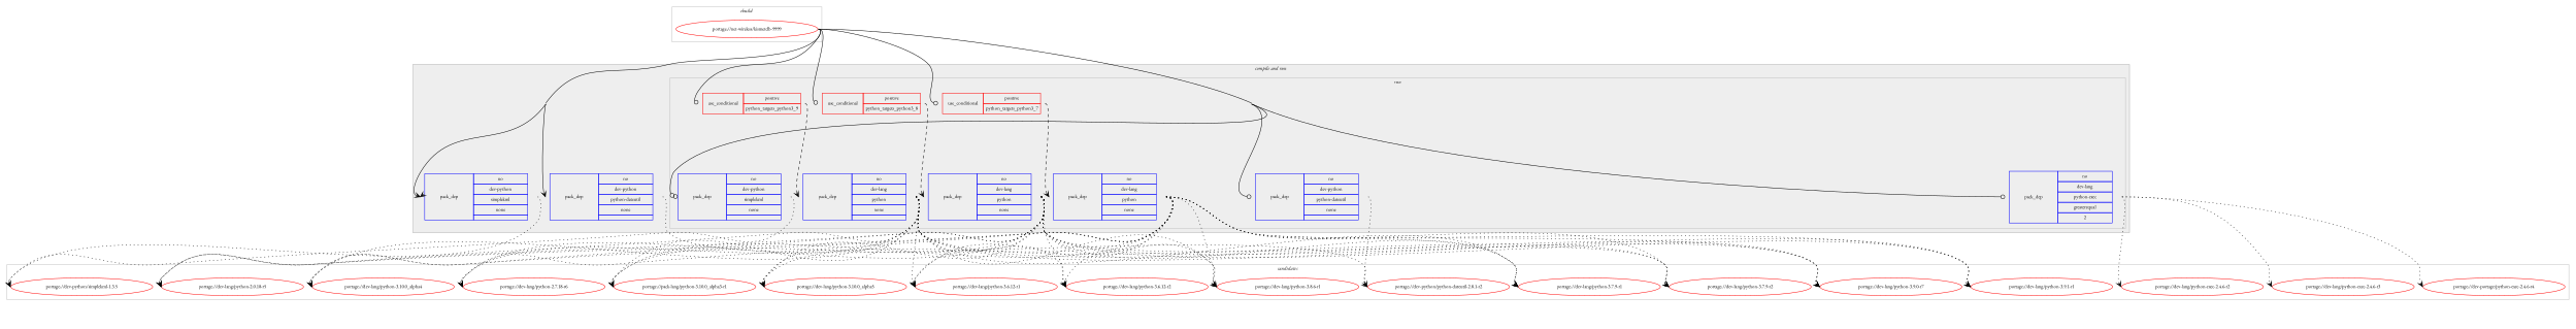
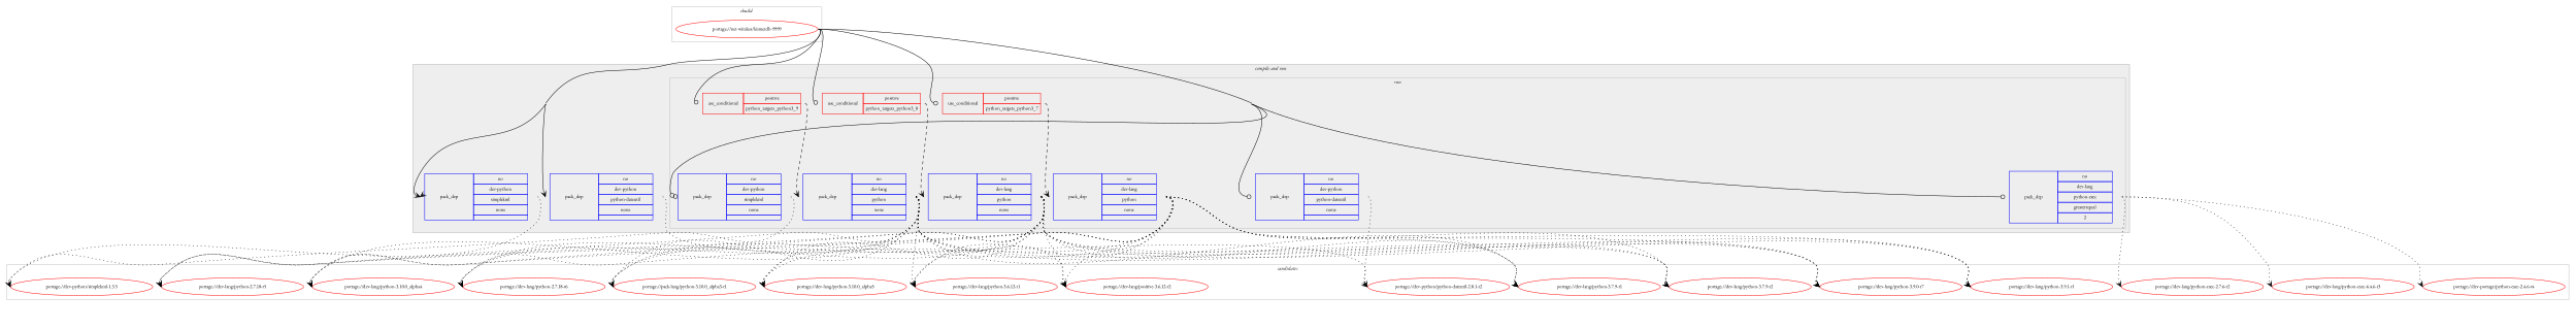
  digraph {
    compound=true
    concentrate=true
    fontname="EB Garamond"
    fontsize=10
    newrank=true
    rankdir=TB
    ranksep=1.5
    node [color=red fontname="EB Garamond" fontsize=10]
    edge [arrowhead=vee fontname="EB Garamond" headport=w style=dotted tailport=e weight=100]
    n1 [label="portage://net-wireless/kismetdb-9999" width=4]
    n2 [color=blue label=<<TABLE BORDER="0" CELLBORDER="1" CELLSPACING="0" CELLPADDING="4" WIDTH="220"><TR><TD ROWSPAN="6" CELLPADDING="30">pack_dep</TD></TR><TR><TD WIDTH="110">no</TD></TR><TR><TD>dev-python</TD></TR><TR><TD>python-dateutil</TD></TR><TR><TD>none</TD></TR><TR><TD></TD></TR></TABLE>> shape=none]
    n3 [color=blue label=<<TABLE BORDER="0" CELLBORDER="1" CELLSPACING="0" CELLPADDING="4" WIDTH="220"><TR><TD ROWSPAN="6" CELLPADDING="30">pack_dep</TD></TR><TR><TD WIDTH="110">no</TD></TR><TR><TD>dev-python</TD></TR><TR><TD>simplekml</TD></TR><TR><TD>none</TD></TR><TR><TD></TD></TR></TABLE>> shape=none]
    n4 [color=blue label=<<TABLE BORDER="0" CELLBORDER="1" CELLSPACING="0" CELLPADDING="4" WIDTH="220"><TR><TD ROWSPAN="6" CELLPADDING="30">pack_dep</TD></TR><TR><TD WIDTH="110">no</TD></TR><TR><TD>dev-lang</TD></TR><TR><TD>python</TD></TR><TR><TD>none</TD></TR><TR><TD></TD></TR></TABLE>> shape=none]
    n5 [label=<<TABLE BORDER="0" CELLBORDER="1" CELLSPACING="0" CELLPADDING="4"><TR><TD ROWSPAN="3" CELLPADDING="10">use_conditional</TD></TR><TR><TD>positive</TD></TR><TR><TD>python_targets_python3_7</TD></TR></TABLE>> shape=none]
    n6 [color=blue label=<<TABLE BORDER="0" CELLBORDER="1" CELLSPACING="0" CELLPADDING="4" WIDTH="220"><TR><TD ROWSPAN="6" CELLPADDING="30">pack_dep</TD></TR><TR><TD WIDTH="110">no</TD></TR><TR><TD>dev-lang</TD></TR><TR><TD>python</TD></TR><TR><TD>none</TD></TR><TR><TD></TD></TR></TABLE>> shape=none]
    n7 [label=<<TABLE BORDER="0" CELLBORDER="1" CELLSPACING="0" CELLPADDING="4"><TR><TD ROWSPAN="3" CELLPADDING="10">use_conditional</TD></TR><TR><TD>positive</TD></TR><TR><TD>python_targets_python3_8</TD></TR></TABLE>> shape=none]
    n8 [color=blue label=<<TABLE BORDER="0" CELLBORDER="1" CELLSPACING="0" CELLPADDING="4" WIDTH="220"><TR><TD ROWSPAN="6" CELLPADDING="30">pack_dep</TD></TR><TR><TD WIDTH="110">no</TD></TR><TR><TD>dev-lang</TD></TR><TR><TD>python</TD></TR><TR><TD>none</TD></TR><TR><TD></TD></TR></TABLE>> shape=none]
    n9 [label=<<TABLE BORDER="0" CELLBORDER="1" CELLSPACING="0" CELLPADDING="4"><TR><TD ROWSPAN="3" CELLPADDING="10">use_conditional</TD></TR><TR><TD>positive</TD></TR><TR><TD>python_targets_python3_9</TD></TR></TABLE>> shape=none]
    n10 [color=blue label=<<TABLE BORDER="0" CELLBORDER="1" CELLSPACING="0" CELLPADDING="4" WIDTH="220"><TR><TD ROWSPAN="6" CELLPADDING="30">pack_dep</TD></TR><TR><TD WIDTH="110">no</TD></TR><TR><TD>dev-lang</TD></TR><TR><TD>python-exec</TD></TR><TR><TD>greaterequal</TD></TR><TR><TD>2</TD></TR></TABLE>> shape=none]
    n11 [color=blue label=<<TABLE BORDER="0" CELLBORDER="1" CELLSPACING="0" CELLPADDING="4" WIDTH="220"><TR><TD ROWSPAN="6" CELLPADDING="30">pack_dep</TD></TR><TR><TD WIDTH="110">no</TD></TR><TR><TD>dev-python</TD></TR><TR><TD>python-dateutil</TD></TR><TR><TD>none</TD></TR><TR><TD></TD></TR></TABLE>> shape=none]
    n12 [color=blue label=<<TABLE BORDER="0" CELLBORDER="1" CELLSPACING="0" CELLPADDING="4" WIDTH="220"><TR><TD ROWSPAN="6" CELLPADDING="30">pack_dep</TD></TR><TR><TD WIDTH="110">no</TD></TR><TR><TD>dev-python</TD></TR><TR><TD>simplekml</TD></TR><TR><TD>none</TD></TR><TR><TD></TD></TR></TABLE>> shape=none]
    n13 [label="portage://dev-python/python-dateutil-2.8.1-r2" width=4]
    n14 [label="portage://dev-python/simplekml-1.3.5" width=4]
    n15 [label="portage://dev-lang/python-3.9.1-r1" width=4]
    n16 [label="portage://dev-lang/python-3.9.0-r7" width=4]
-   n17 [label="portage://dev-lang/python-3.8.6-r1" width=4]
    n18 [label="portage://dev-lang/python-3.7.9-r2" width=4]
    n19 [label="portage://dev-lang/python-3.7.9-r1" width=4]
-   n20 [label="portage://dev-lang/python-3.6.12-r2" width=4]
+   n20 [label="portage://dev-lang/positive-3.6.12-r2" width=4]
    n21 [label="portage://dev-lang/python-3.6.12-r1" width=4]
    n22 [label="portage://dev-lang/python-3.10.0_alpha5" width=4]
    n23 [label="portage://dev-lang/python-3.10.0_alpha4" width=4]
    n24 [label="portage://pack-lang/python-3.10.0_alpha3-r1" width=4]
    n25 [label="portage://dev-lang/python-2.7.18-r6" width=4]
-   n26 [label="portage://dev-lang/python-2.0.18-r5" width=4]
+   n26 [label="portage://dev-lang/python-2.7.18-r5" width=4]
    n27 [label="portage://dev-portage/python-exec-2.4.6-r4" width=4]
-   n28 [label="portage://dev-lang/python-exec-2.4.6-r3" width=4]
-   n29 [label="portage://dev-lang/python-exec-2.4.6-r2" width=4]
+   n28 [label="portage://dev-lang/python-exec-6.4.6-r3" width=4]
+   n29 [label="portage://dev-lang/python-exec-2.7.6-r2" width=4]
    subgraph cluster_1 {
      color=gray
      label=<<i>ebuild</i>>
      rank=same
      n1
    }
    subgraph cluster_2 {
      color=gray
      label=<<i>dependencies</i>>
      subgraph cluster_3 {
        color=gray
        fillcolor="#eeeeee"
        label=<<i>compile</i>>
        style=filled
        subgraph sub_4 {
          color=gray
          fillcolor="#eeeeee"
          label=<<i>compile</i>>
          style=filled
          n2
        }
        subgraph sub_5 {
          color=gray
          fillcolor="#eeeeee"
          label=<<i>compile</i>>
          style=filled
          n3
        }
      }
      subgraph cluster_6 {
        color=gray
        fillcolor="#eeeeee"
        label=<<i>compile and run</i>>
        style=filled
      }
      subgraph cluster_7 {
        color=gray
        fillcolor="#eeeeee"
        label=<<i>run</i>>
        style=filled
        subgraph sub_8 {
          color=gray
          fillcolor="#eeeeee"
          label=<<i>run</i>>
          style=filled
          n5
          subgraph sub_9 {
            color=gray
            fillcolor="#eeeeee"
            label=<<i>run</i>>
            style=filled
            n4
          }
        }
        subgraph sub_10 {
          color=gray
          fillcolor="#eeeeee"
          label=<<i>run</i>>
          style=filled
          n7
          subgraph sub_11 {
            color=gray
            fillcolor="#eeeeee"
            label=<<i>run</i>>
            style=filled
            n6
          }
        }
        subgraph sub_12 {
          color=gray
          fillcolor="#eeeeee"
          label=<<i>run</i>>
          style=filled
          n9
          subgraph sub_13 {
            color=gray
            fillcolor="#eeeeee"
            label=<<i>run</i>>
            style=filled
            n8
          }
        }
        subgraph sub_14 {
          color=gray
          fillcolor="#eeeeee"
          label=<<i>run</i>>
          style=filled
          n10
        }
        subgraph sub_15 {
          color=gray
          fillcolor="#eeeeee"
          label=<<i>run</i>>
          style=filled
          n11
        }
        subgraph sub_16 {
          color=gray
          fillcolor="#eeeeee"
          label=<<i>run</i>>
          style=filled
          n12
        }
      }
    }
    subgraph cluster_17 {
      color=gray
      label=<<i>candidates</i>>
      rank=same
      subgraph sub_18 {
        color=black
        label=<<i>candidates</i>>
        nodesep=1
        rank=same
        n13
      }
      subgraph sub_19 {
        color=black
        label=<<i>candidates</i>>
        nodesep=1
        rank=same
        n14
      }
      subgraph sub_20 {
        color=black
        label=<<i>candidates</i>>
        nodesep=1
        rank=same
        n15
        n16
-       n17
        n18
        n19
        n20
        n21
        n22
        n23
        n24
        n25
        n26
      }
      subgraph sub_21 {
        color=black
        label=<<i>candidates</i>>
        nodesep=1
        rank=same
        n15
        n16
-       n17
        n18
        n19
        n20
        n21
        n22
        n23
        n24
        n25
        n26
      }
      subgraph sub_22 {
        color=black
        label=<<i>candidates</i>>
        nodesep=1
        rank=same
        n15
        n16
-       n17
        n18
        n19
        n20
        n21
        n22
        n23
        n24
        n25
        n26
      }
      subgraph sub_23 {
        color=black
        label=<<i>candidates</i>>
        nodesep=1
        rank=same
        n27
        n28
        n29
      }
      subgraph sub_24 {
        color=black
        label=<<i>candidates</i>>
        nodesep=1
        rank=same
        n13
      }
      subgraph sub_25 {
        color=black
        label=<<i>candidates</i>>
        nodesep=1
        rank=same
        n14
      }
    }
    n1 -> n2 [style=solid weight=20]
    n1 -> n3 [style=solid weight=20]
    n1 -> n5 [arrowhead=odot style=solid weight=20]
    n1 -> n7 [arrowhead=odot style=solid weight=20]
    n1 -> n9 [arrowhead=odot style=solid weight=20]
    n1 -> n10 [arrowhead=odot style=solid weight=20]
    n1 -> n11 [arrowhead=odot style=solid weight=20]
    n1 -> n12 [arrowhead=odot style=solid weight=20]
    n2 -> n13
    n3 -> n14
    n4 -> n15
    n4 -> n16
-   n4 -> n17
    n4 -> n18
    n4 -> n19
    n4 -> n20
    n4 -> n21
    n4 -> n22
    n4 -> n23
    n4 -> n24
    n4 -> n25
    n4 -> n26
    n5 -> n4 [style=dashed weight=20]
    n6 -> n15
    n6 -> n16
-   n6 -> n17
    n6 -> n18
    n6 -> n19
    n6 -> n20
    n6 -> n21
    n6 -> n22
    n6 -> n23
    n6 -> n24
    n6 -> n25
    n6 -> n26
    n7 -> n6 [style=dashed weight=20]
    n8 -> n15
    n8 -> n16
-   n8 -> n17
    n8 -> n18
    n8 -> n19
    n8 -> n20
    n8 -> n21
    n8 -> n22
    n8 -> n23
    n8 -> n24
    n8 -> n25
    n8 -> n26
    n9 -> n8 [style=dashed weight=20]
    n10 -> n27
    n10 -> n28
    n10 -> n29
    n11 -> n13
    n12 -> n14
  }
